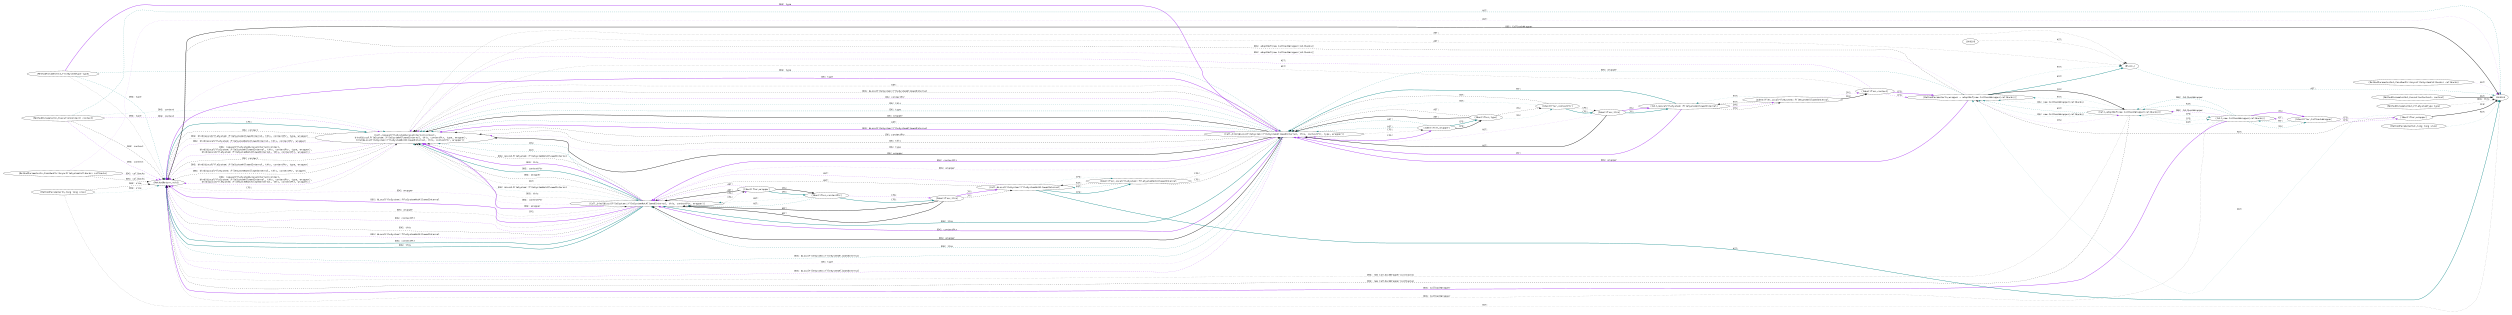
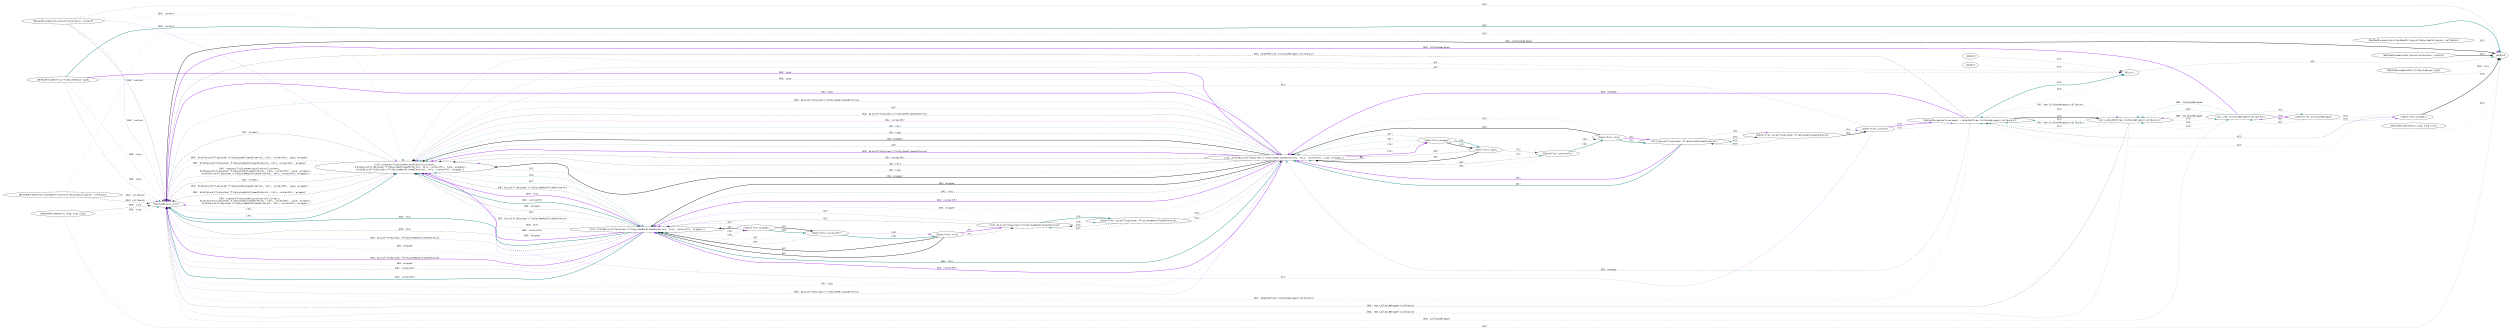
  digraph {
    fontname="Source Code Pro"
    rankdir=LR
    node [fontname="Source Code Pro"]
    edge [color=black fontname="Source Code Pro" style=dashed]
    n1 [label="(MethodReturn,void)"]
    n2 [label="(Call,requestFileSystemAccessInternal(context,\n         bind(&LocalFileSystem::fileSystemAllowedInternal, this, contextPtr, type, wrapper),\n         bind(&LocalFileSystem::fileSystemNotAllowedInternal, this, contextPtr, wrapper)))"]
    1000100
    n4 [label="(Block,)"]
    n5 [label="(Call,bind(&LocalFileSystem::fileSystemNotAllowedInternal, this, contextPtr, wrapper))"]
    n6 [label="(MethodParameterIn,PassOwnPtr<AsyncFileSystemCallbacks> callbacks)"]
    n7 [label="(MethodParameterOut,PassOwnPtr<AsyncFileSystemCallbacks> callbacks)"]
    n8 [label="(MethodParameterIn,ExecutionContext* context)"]
    n9 [label="(MethodParameterOut,ExecutionContext* context)"]
    n10 [label="(MethodParameterIn,FileSystemType type)"]
    n11 [label="(Call,bind(&LocalFileSystem::fileSystemAllowedInternal, this, contextPtr, type, wrapper))"]
    n12 [label="(Identifier,wrapper)"]
    n13 [label="(MethodParameterOut,FileSystemType type)"]
    n14 [label="(MethodParameterIn,long long size)"]
    n15 [label="(MethodParameterOut,long long size)"]
    n16 [label="(MethodParameterIn,wrapper = adoptRef(new CallbackWrapper(callbacks)))"]
    n17 [label="(Call,adoptRef(new CallbackWrapper(callbacks)))"]
    n18 [label="(Call,new CallbackWrapper(callbacks))"]
    n19 [label="(Identifier,wrapper)"]
    n20 [label="(Identifier,CallbackWrapper)"]
    n21 [label="(Identifier,context)"]
    n22 [label="(Identifier,wrapper)"]
    n23 [label="(Call,&LocalFileSystem::fileSystemAllowedInternal)"]
    n24 [label="(Identifier,LocalFileSystem::fileSystemAllowedInternal)"]
    n25 [label="(Identifier,this)"]
    n26 [label="(Identifier,contextPtr)"]
    n27 [label="(Identifier,type)"]
    n28 [label="(Call,&LocalFileSystem::fileSystemNotAllowedInternal)"]
    n29 [label="(Identifier,LocalFileSystem::fileSystemNotAllowedInternal)"]
    n30 [label="(Identifier,this)"]
    n31 [label="(Identifier,contextPtr)"]
    1000106
+   1000107
    n1 -> n2 [label="CFG: " style=dotted]
    n1 -> n2 [color=teal label="CFG: " style=bold]
    n1 -> 1000100 [label="DDG: CallbackWrapper" style=bold]
    n2 -> n1 [label="DDG: context"]
    n2 -> n1 [label="DDG: bind(&LocalFileSystem::fileSystemAllowedInternal, this, contextPtr, type, wrapper)" style=dotted]
    n2 -> n1 [color=purple label="DDG: bind(&LocalFileSystem::fileSystemNotAllowedInternal, this, contextPtr, wrapper)"]
    n2 -> n1 [color=purple label="DDG: requestFileSystemAccessInternal(context,\n         bind(&LocalFileSystem::fileSystemAllowedInternal, this, contextPtr, type, wrapper),\n         bind(&LocalFileSystem::fileSystemNotAllowedInternal, this, contextPtr, wrapper))"]
    n2 -> n1 [label="DDG: context"]
    n2 -> n1 [color=purple label="DDG: bind(&LocalFileSystem::fileSystemAllowedInternal, this, contextPtr, type, wrapper)" style=dotted]
    n2 -> n1 [label="DDG: bind(&LocalFileSystem::fileSystemNotAllowedInternal, this, contextPtr, wrapper)"]
    n2 -> n1 [color=purple label="DDG: requestFileSystemAccessInternal(context,\n         bind(&LocalFileSystem::fileSystemAllowedInternal, this, contextPtr, type, wrapper),\n         bind(&LocalFileSystem::fileSystemNotAllowedInternal, this, contextPtr, wrapper))"]
    n2 -> n4 [label="AST: " style=dotted]
    n2 -> n4 [label="AST: " style=dotted]
    n2 -> n5 [label="CFG: " style=dotted]
    n2 -> n5 [color=teal label="CFG: "]
    n4 -> 1000100 [color=teal label="AST: "]
    n5 -> n1 [color=teal label="DDG: contextPtr" style=bold]
    n5 -> n1 [color=teal label="DDG: this" style=bold]
    n5 -> n1 [color=purple label="DDG: &LocalFileSystem::fileSystemNotAllowedInternal" style=bold]
    n5 -> n1 [label="DDG: wrapper" style=dotted]
    n5 -> n1 [color=purple label="DDG: contextPtr"]
    n5 -> n1 [label="DDG: this"]
    n5 -> n1 [color=purple label="DDG: &LocalFileSystem::fileSystemNotAllowedInternal"]
    n5 -> n1 [color=purple label="DDG: wrapper" style=dotted]
    n5 -> n2 [color=teal label="AST: "]
    n5 -> n2 [label="DDG: &LocalFileSystem::fileSystemNotAllowedInternal"]
    n5 -> n2 [color=purple label="DDG: this" style=bold]
    n5 -> n2 [color=teal label="DDG: contextPtr" style=bold]
    n5 -> n2 [label="DDG: wrapper"]
    n5 -> n2 [label="AST: " style=dotted]
    n5 -> n2 [color=teal label="DDG: &LocalFileSystem::fileSystemNotAllowedInternal" style=dotted]
    n5 -> n2 [label="DDG: this" style=dotted]
    n5 -> n2 [color=purple label="DDG: contextPtr" style=dotted]
    n5 -> n2 [color=purple label="DDG: wrapper" style=bold]
    n5 -> n22 [color=purple label="CFG: " style=dotted]
    n5 -> n22 [label="CFG: " style=dotted]
    n6 -> n1 [color=purple label="DDG: callbacks" style=dotted]
    n6 -> n1 [label="DDG: callbacks"]
    n6 -> 1000100 [color=purple label="AST: " style=dotted]
    n7 -> 1000100 [color=purple label="AST: " style=dotted]
    n8 -> n1 [label="DDG: context"]
    n8 -> n1 [color=purple label="DDG: context"]
    n8 -> n2 [color=teal label="DDG: context" style=dotted]
    n8 -> n2 [color=purple label="DDG: context"]
    n8 -> 1000100 [color=teal label="AST: "]
    n9 -> 1000100 [label="AST: " style=bold]
    n10 -> n1 [label="DDG: type" style=dotted]
    n10 -> n1 [color=teal label="DDG: type"]
-   n28 -> 1000100 [color=teal label="AST: " style=bold]
+   n10 -> 1000100 [color=teal label="AST: " style=bold]
    n10 -> n11 [color=purple label="DDG: type" style=bold]
    n10 -> n11 [color=teal label="DDG: type"]
    n11 -> n1 [color=purple label="DDG: type" style=bold]
    n11 -> n1 [color=teal label="DDG: &LocalFileSystem::fileSystemAllowedInternal"]
    n11 -> n1 [color=purple label="DDG: type" style=dotted]
    n11 -> n1 [color=purple label="DDG: &LocalFileSystem::fileSystemAllowedInternal"]
    n11 -> n2 [label="AST: " style=dotted]
    n11 -> n2 [label="DDG: &LocalFileSystem::fileSystemAllowedInternal"]
    n11 -> n2 [color=purple label="DDG: contextPtr"]
    n11 -> n2 [color=teal label="DDG: this"]
    n11 -> n2 [color=teal label="DDG: type"]
    n11 -> n2 [label="DDG: wrapper" style=bold]
    n11 -> n2 [color=teal label="AST: "]
    n11 -> n2 [color=purple label="DDG: &LocalFileSystem::fileSystemAllowedInternal" style=bold]
    n11 -> n2 [label="DDG: contextPtr"]
    n11 -> n2 [label="DDG: this"]
    n11 -> n2 [color=purple label="DDG: type" style=dotted]
    n11 -> n2 [label="DDG: wrapper" style=bold]
    n11 -> n5 [color=teal label="DDG: this" style=bold]
    n11 -> n5 [color=purple label="DDG: contextPtr" style=bold]
    n11 -> n5 [label="DDG: wrapper" style=bold]
    n11 -> n5 [color=teal label="DDG: this"]
    n11 -> n5 [color=purple label="DDG: contextPtr" style=bold]
    n11 -> n5 [color=purple label="DDG: wrapper" style=dotted]
    n11 -> n12 [label="CFG: " style=dotted]
    n11 -> n12 [color=purple label="CFG: " style=bold]
    n12 -> n11 [color=teal label="AST: "]
    n12 -> n11 [color=teal label="AST: "]
    n12 -> n27 [color=teal label="CFG: " style=bold]
    n12 -> n27 [label="CFG: " style=bold]
    n13 -> 1000100 [label="DDG: this" style=dotted]
    n14 -> n1 [label="DDG: size"]
    n14 -> n1 [color=teal label="DDG: size" style=dotted]
    n14 -> 1000100 [label="AST: " style=dotted]
    n15 -> 1000100 [color=teal label="AST: " style=dotted]
    n16 -> n1 [label="DDG: adoptRef(new CallbackWrapper(callbacks))"]
    n16 -> n1 [color=purple label="DDG: adoptRef(new CallbackWrapper(callbacks))" style=dotted]
    n16 -> n4 [color=teal label="AST: " style=dotted]
    n16 -> n4 [color=teal label="AST: " style=bold]
    n16 -> n11 [color=purple label="DDG: wrapper" style=bold]
    n16 -> n11 [color=teal label="DDG: wrapper"]
    n16 -> n17 [color=purple label="CFG: " style=dotted]
    n16 -> n17 [label="CFG: " style=bold]
    n17 -> n1 [label="DDG: new CallbackWrapper(callbacks)" style=dotted]
    n17 -> n1 [label="DDG: new CallbackWrapper(callbacks)"]
    n17 -> n16 [color=teal label="AST: " style=dotted]
    n17 -> n16 [color=teal label="DDG: new CallbackWrapper(callbacks)" style=dotted]
    n17 -> n16 [color=teal label="AST: "]
    n17 -> n16 [color=teal label="DDG: new CallbackWrapper(callbacks)" style=dotted]
    n17 -> n18 [color=teal label="CFG: " style=dotted]
    n17 -> n18 [color=teal label="CFG: " style=dotted]
    n18 -> n1 [color=purple label="DDG: CallbackWrapper" style=bold]
    n18 -> n1 [label="DDG: CallbackWrapper" style=dotted]
    n18 -> n17 [color=teal label="AST: " style=dotted]
    n18 -> n17 [color=teal label="DDG: CallbackWrapper"]
    n18 -> n17 [color=teal label="AST: "]
    n18 -> n17 [color=purple label="DDG: CallbackWrapper"]
    n18 -> n20 [color=teal label="CFG: "]
    n18 -> n20 [color=purple label="CFG: " style=bold]
    n19 -> 1000100 [label="CFG: " style=bold]
    n19 -> n16 [label="AST: "]
    n19 -> n16 [color=teal label="AST: " style=dotted]
    n20 -> n18 [color=purple label="AST: " style=dotted]
    n20 -> n18 [color=teal label="AST: "]
    n20 -> n19 [color=purple label="CFG: "]
    n20 -> n19 [color=purple label="CFG: "]
    n21 -> n2 [color=purple label="AST: "]
    n21 -> n2 [label="AST: " style=dotted]
    n21 -> n16 [color=purple label="CFG: " style=bold]
    n21 -> n16 [color=purple label="CFG: "]
    n22 -> n5 [color=purple label="AST: "]
    n22 -> n5 [label="AST: " style=bold]
    n22 -> n31 [label="CFG: " style=bold]
    n22 -> n31 [color=teal label="CFG: " style=bold]
    n23 -> n11 [color=purple label="AST: " style=bold]
    n23 -> n11 [color=teal label="AST: " style=bold]
    n23 -> n24 [color=purple label="CFG: "]
    n23 -> n24 [label="CFG: "]
    n24 -> n21 [color=purple label="CFG: " style=dotted]
    n24 -> n21 [label="CFG: " style=bold]
    n24 -> n23 [color=teal label="AST: " style=dotted]
    n24 -> n23 [label="AST: "]
    n25 -> n11 [color=purple label="AST: " style=dotted]
    n25 -> n11 [label="AST: " style=bold]
    n25 -> n23 [color=purple label="CFG: " style=bold]
    n25 -> n23 [color=teal label="CFG: " style=bold]
    n26 -> n11 [label="AST: "]
    n26 -> n11 [color=teal label="AST: " style=dotted]
    n26 -> n25 [label="CFG: " style=dotted]
    n26 -> n25 [color=teal label="CFG: " style=bold]
    n27 -> n11 [label="AST: "]
    n27 -> n11 [label="AST: " style=bold]
    n27 -> n26 [label="CFG: "]
    n27 -> n26 [color=teal label="CFG: " style=dotted]
    n28 -> n5 [color=purple label="AST: "]
    n28 -> n5 [label="AST: "]
    n28 -> n29 [color=teal label="CFG: " style=bold]
    n28 -> n29 [color=teal label="CFG: " style=dotted]
    n29 -> n11 [label="CFG: "]
    n29 -> n11 [label="CFG: " style=dotted]
    n29 -> n28 [label="AST: "]
    n29 -> n28 [color=teal label="AST: "]
    n30 -> n5 [label="AST: " style=bold]
    n30 -> n5 [label="AST: " style=bold]
    n30 -> n28 [color=purple label="CFG: " style=bold]
    n30 -> n28 [label="CFG: "]
    n31 -> n5 [color=teal label="AST: " style=dotted]
    n31 -> n5 [color=teal label="AST: "]
    n31 -> n30 [color=purple label="CFG: "]
    n31 -> n30 [color=teal label="CFG: " style=bold]
    1000106 -> n4 [label="AST: " style=dotted]
+   1000107 -> n4 [color=purple label="AST: " style=dotted]
  }
